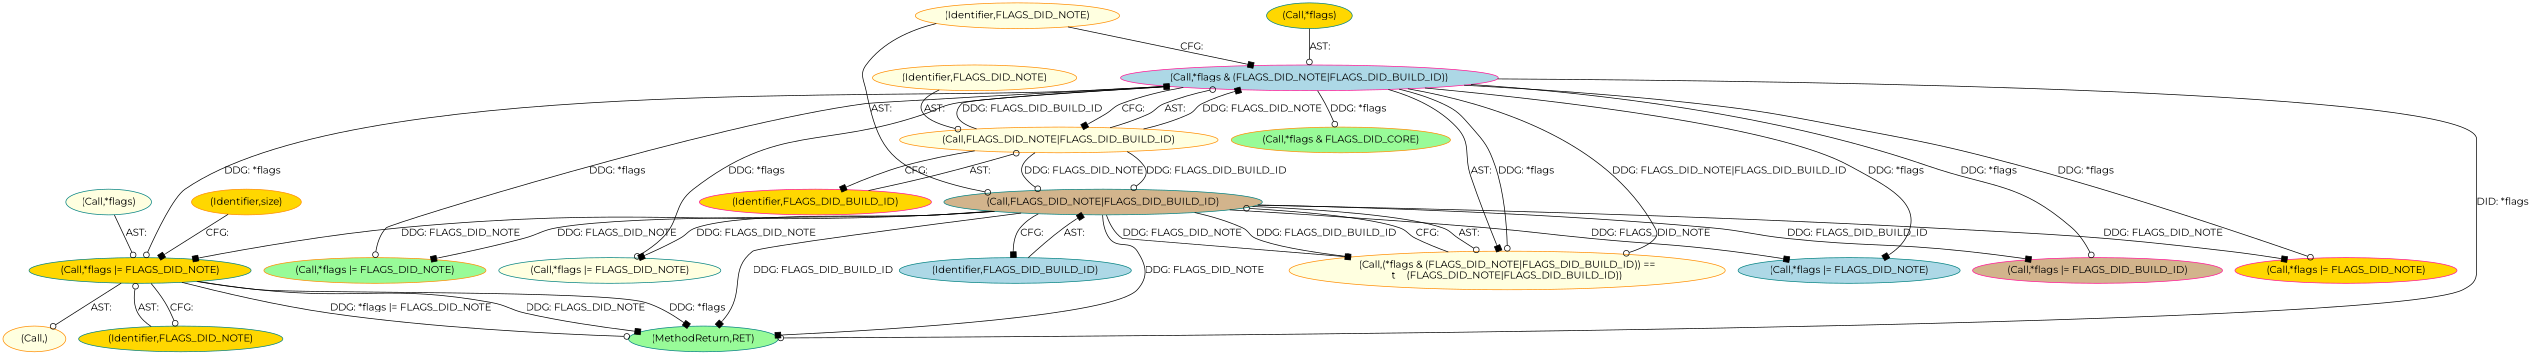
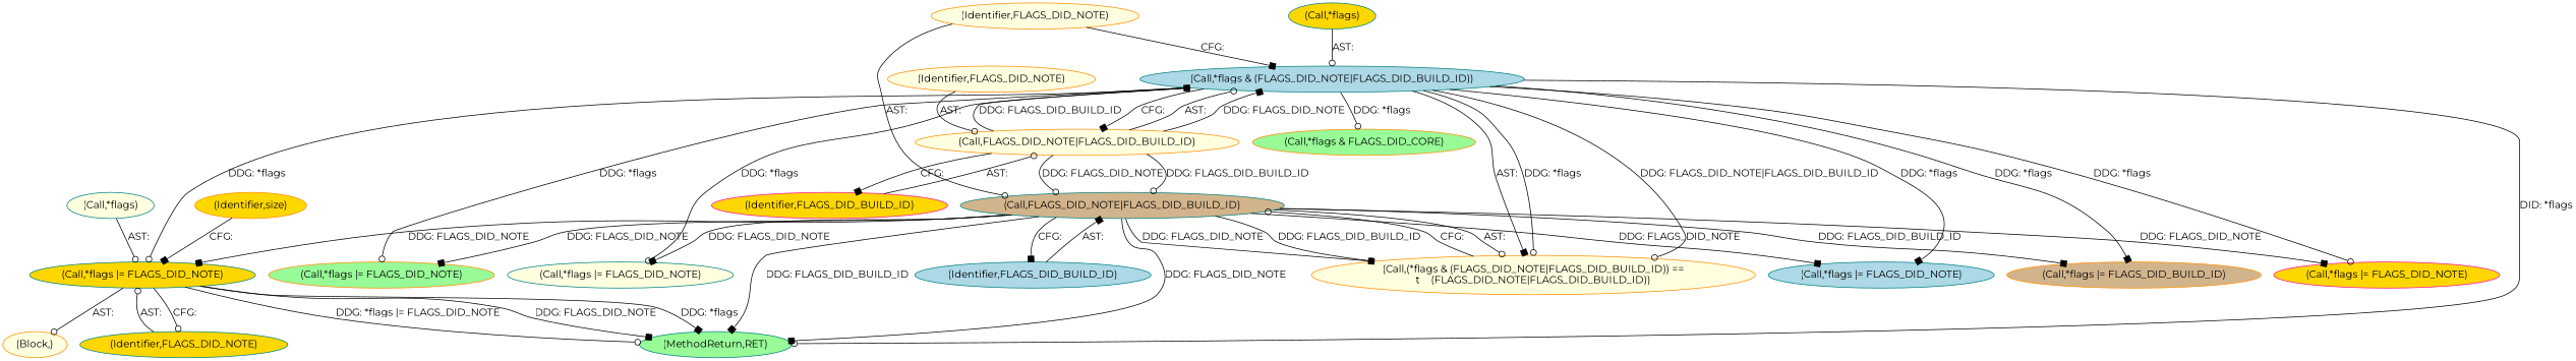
  digraph {
    fontname=Montserrat
    node [color=teal fillcolor=lightyellow fontname=Montserrat style=filled]
    edge [arrowhead=odot fontname=Montserrat]
    n1 [fillcolor=gold label="(Call,*flags |= FLAGS_DID_NOTE)"]
-   n2 [color=darkorange label="(Call,)"]
+   n2 [color=darkorange label="(Block,)"]
    n3 [fillcolor=gold label="(Identifier,FLAGS_DID_NOTE)"]
    n4 [fillcolor=palegreen label="(MethodReturn,RET)"]
-   n5 [color=deeppink fillcolor=lightblue label="(Call,*flags & (FLAGS_DID_NOTE|FLAGS_DID_BUILD_ID))"]
+   n5 [fillcolor=lightblue label="(Call,*flags & (FLAGS_DID_NOTE|FLAGS_DID_BUILD_ID))"]
    n6 [color=darkorange label="(Call,FLAGS_DID_NOTE|FLAGS_DID_BUILD_ID)"]
    n7 [color=darkorange fillcolor=palegreen label="(Call,*flags & FLAGS_DID_CORE)"]
    n8 [color=deeppink fillcolor=gold label="(Call,*flags |= FLAGS_DID_NOTE)"]
-   n9 [color=deeppink fillcolor=tan label="(Call,*flags |= FLAGS_DID_BUILD_ID)"]
+   n9 [color=darkorange fillcolor=tan label="(Call,*flags |= FLAGS_DID_BUILD_ID)"]
    n10 [label="(Call,*flags |= FLAGS_DID_NOTE)"]
    n11 [color=darkorange fillcolor=palegreen label="(Call,*flags |= FLAGS_DID_NOTE)"]
    n12 [fillcolor=lightblue label="(Call,*flags |= FLAGS_DID_NOTE)"]
    n13 [color=darkorange label="(Call,(*flags & (FLAGS_DID_NOTE|FLAGS_DID_BUILD_ID)) ==\n\t    (FLAGS_DID_NOTE|FLAGS_DID_BUILD_ID))"]
    n14 [fillcolor=tan label="(Call,FLAGS_DID_NOTE|FLAGS_DID_BUILD_ID)"]
    n15 [color=deeppink fillcolor=gold label="(Identifier,FLAGS_DID_BUILD_ID)"]
    n16 [fillcolor=lightblue label="(Identifier,FLAGS_DID_BUILD_ID)"]
    n17 [color=darkorange fillcolor=gold label="(Identifier,size)"]
    n18 [label="(Call,*flags)"]
    n19 [fillcolor=gold label="(Call,*flags)"]
    n20 [color=darkorange label="(Identifier,FLAGS_DID_NOTE)"]
    n21 [color=darkorange label="(Identifier,FLAGS_DID_NOTE)"]
    n1 -> n2 [label="AST: "]
    n1 -> n3 [label="CFG: "]
    n1 -> n4 [label="DDG: *flags |= FLAGS_DID_NOTE"]
    n1 -> n4 [arrowhead=box label="DDG: FLAGS_DID_NOTE"]
    n1 -> n4 [arrowhead=box label="DDG: *flags"]
    n3 -> n1 [label="AST: "]
    n5 -> n1 [label="DDG: *flags"]
    n5 -> n4 [label="DID: *flags"]
    n5 -> n6 [arrowhead=box label="CFG: "]
    n5 -> n7 [label="DDG: *flags"]
    n5 -> n8 [label="DDG: *flags"]
-   n5 -> n9 [label="DDG: *flags"]
+   n5 -> n9 [arrowhead=box label="DDG: *flags"]
    n5 -> n10 [label="DDG: *flags"]
    n5 -> n11 [label="DDG: *flags"]
    n5 -> n12 [arrowhead=box label="DDG: *flags"]
    n5 -> n13 [arrowhead=box label="AST: "]
    n5 -> n13 [label="DDG: *flags"]
    n5 -> n13 [label="DDG: FLAGS_DID_NOTE|FLAGS_DID_BUILD_ID"]
    n6 -> n5 [label="AST: "]
    n6 -> n5 [arrowhead=box label="DDG: FLAGS_DID_NOTE"]
    n6 -> n5 [arrowhead=box label="DDG: FLAGS_DID_BUILD_ID"]
    n6 -> n14 [label="DDG: FLAGS_DID_NOTE"]
    n6 -> n14 [label="DDG: FLAGS_DID_BUILD_ID"]
    n6 -> n15 [arrowhead=box label="CFG: "]
    n13 -> n14 [label="CFG: "]
    n14 -> n1 [arrowhead=box label="DDG: FLAGS_DID_NOTE"]
    n14 -> n4 [arrowhead=box label="DDG: FLAGS_DID_NOTE"]
    n14 -> n4 [arrowhead=box label="DDG: FLAGS_DID_BUILD_ID"]
    n14 -> n8 [arrowhead=box label="DDG: FLAGS_DID_NOTE"]
    n14 -> n9 [arrowhead=box label="DDG: FLAGS_DID_BUILD_ID"]
    n14 -> n10 [arrowhead=box label="DDG: FLAGS_DID_NOTE"]
    n14 -> n11 [arrowhead=box label="DDG: FLAGS_DID_NOTE"]
    n14 -> n12 [arrowhead=box label="DDG: FLAGS_DID_NOTE"]
    n14 -> n13 [label="AST: "]
    n14 -> n13 [arrowhead=box label="DDG: FLAGS_DID_NOTE"]
    n14 -> n13 [label="DDG: FLAGS_DID_BUILD_ID"]
    n14 -> n16 [arrowhead=box label="CFG: "]
    n15 -> n6 [label="AST: "]
    n16 -> n14 [arrowhead=box label="AST: "]
    n17 -> n1 [arrowhead=box label="CFG: "]
    n18 -> n1 [label="AST: "]
    n19 -> n5 [label="AST: "]
    n20 -> n6 [label="AST: "]
    n21 -> n5 [arrowhead=box label="CFG: "]
    n21 -> n14 [label="AST: "]
  }
